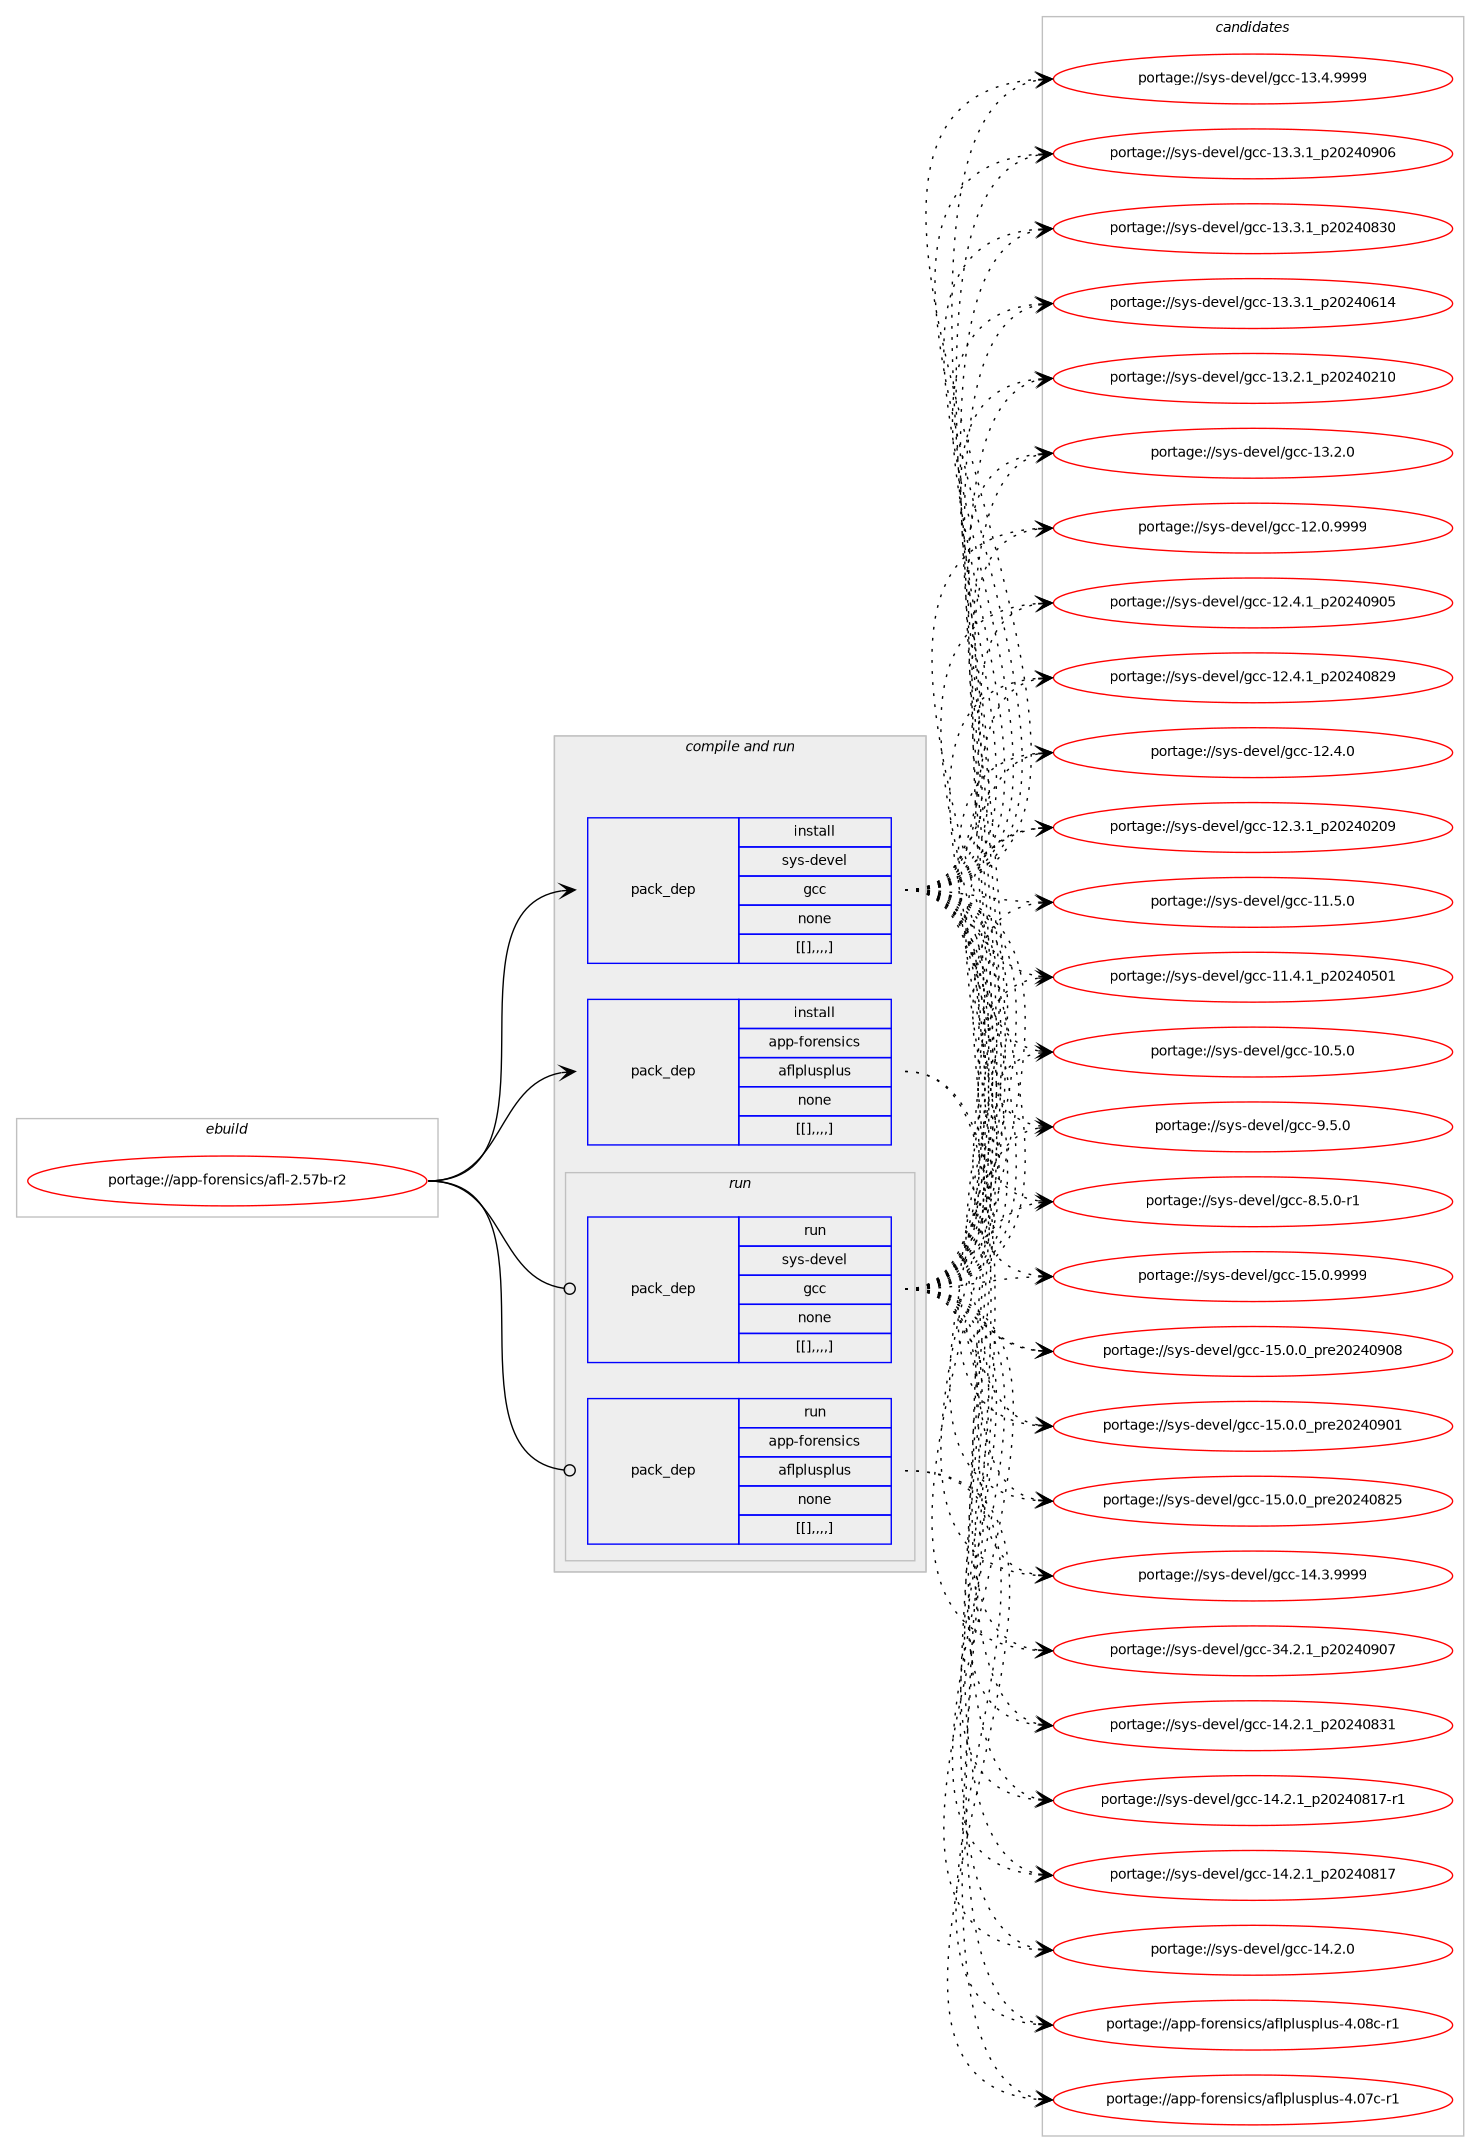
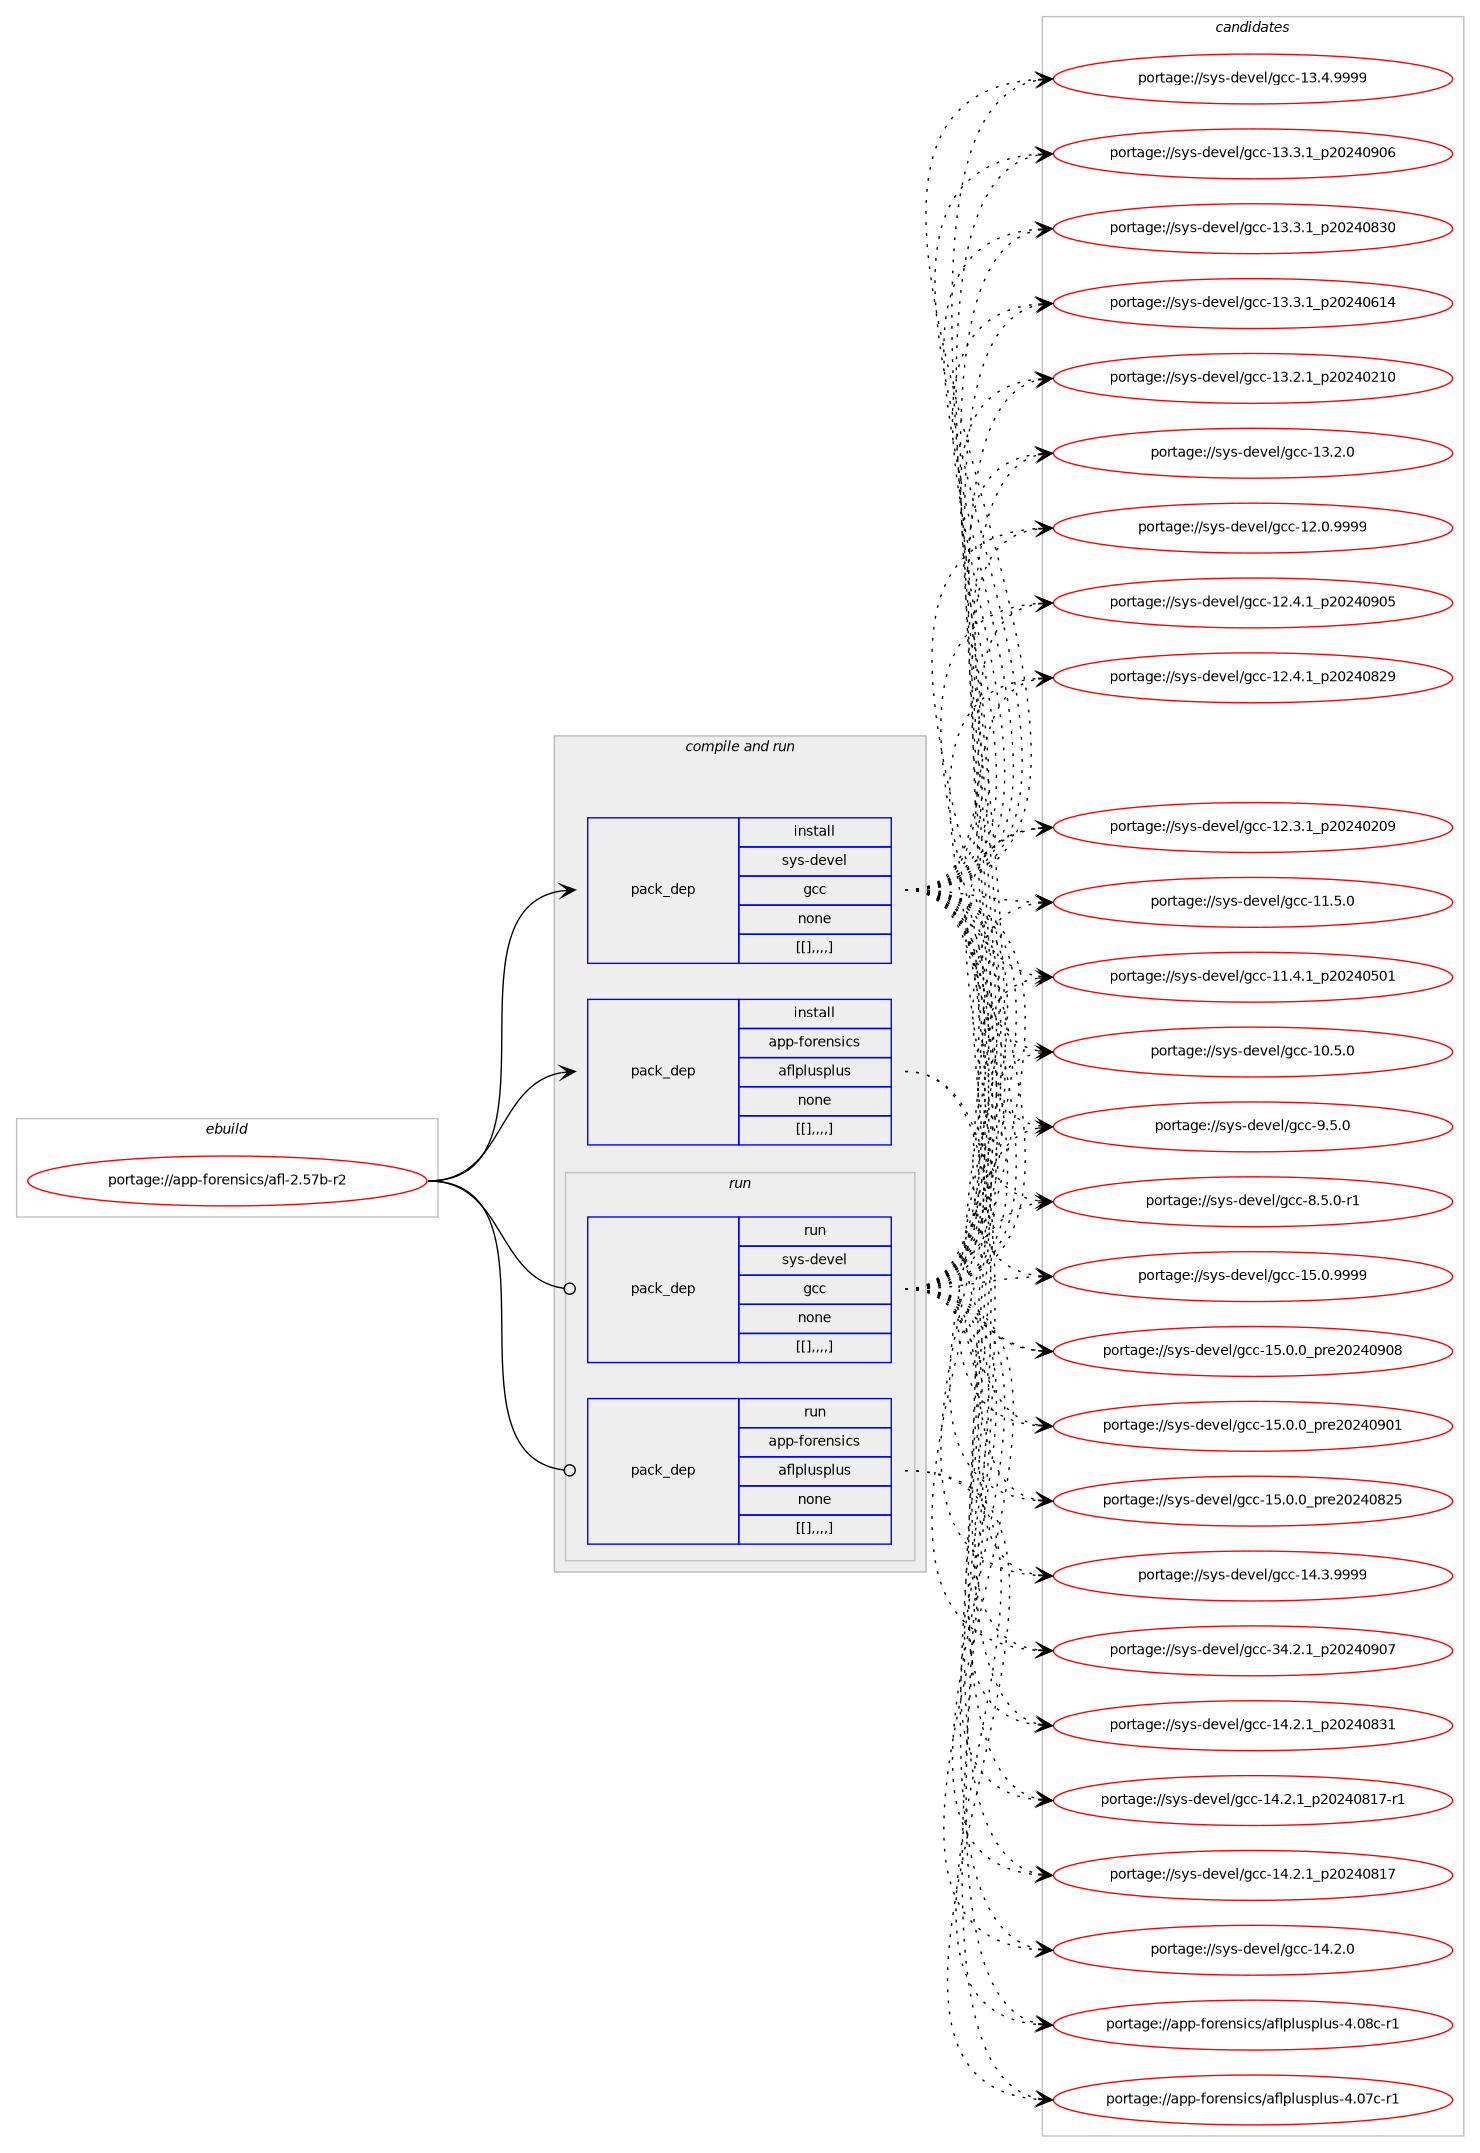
  digraph {
    compound=true
    concentrate=true
    fontname=Helvetica
    fontsize=10
    newrank=true
    rankdir=LR
    ranksep=1.5
    node [color=red fontname=Helvetica fontsize=10]
    edge [arrowhead=vee headport=w style=dotted tailport=e weight=100]
    n1 [label="portage://app-forensics/afl-2.57b-r2" width=4]
    n2 [color=blue label=<<TABLE BORDER="0" CELLBORDER="1" CELLSPACING="0" CELLPADDING="4" WIDTH="220"><TR><TD ROWSPAN="6" CELLPADDING="30">pack_dep</TD></TR><TR><TD WIDTH="110">install</TD></TR><TR><TD>sys-devel</TD></TR><TR><TD>gcc</TD></TR><TR><TD>none</TD></TR><TR><TD>[[],,,,]</TD></TR></TABLE>> shape=none]
    n3 [color=blue label=<<TABLE BORDER="0" CELLBORDER="1" CELLSPACING="0" CELLPADDING="4" WIDTH="220"><TR><TD ROWSPAN="6" CELLPADDING="30">pack_dep</TD></TR><TR><TD WIDTH="110">install</TD></TR><TR><TD>app-forensics</TD></TR><TR><TD>aflplusplus</TD></TR><TR><TD>none</TD></TR><TR><TD>[[],,,,]</TD></TR></TABLE>> shape=none]
    n4 [color=blue label=<<TABLE BORDER="0" CELLBORDER="1" CELLSPACING="0" CELLPADDING="4" WIDTH="220"><TR><TD ROWSPAN="6" CELLPADDING="30">pack_dep</TD></TR><TR><TD WIDTH="110">run</TD></TR><TR><TD>sys-devel</TD></TR><TR><TD>gcc</TD></TR><TR><TD>none</TD></TR><TR><TD>[[],,,,]</TD></TR></TABLE>> shape=none]
    n5 [color=blue label=<<TABLE BORDER="0" CELLBORDER="1" CELLSPACING="0" CELLPADDING="4" WIDTH="220"><TR><TD ROWSPAN="6" CELLPADDING="30">pack_dep</TD></TR><TR><TD WIDTH="110">run</TD></TR><TR><TD>app-forensics</TD></TR><TR><TD>aflplusplus</TD></TR><TR><TD>none</TD></TR><TR><TD>[[],,,,]</TD></TR></TABLE>> shape=none]
    n6 [label="portage://sys-devel/gcc-15.0.9999" width=4]
    n7 [label="portage://sys-devel/gcc-15.0.0_pre20240908" width=4]
    n8 [label="portage://sys-devel/gcc-15.0.0_pre20240901" width=4]
    n9 [label="portage://sys-devel/gcc-15.0.0_pre20240825" width=4]
    n10 [label="portage://sys-devel/gcc-14.3.9999" width=4]
    n11 [label="portage://sys-devel/gcc-34.2.1_p20240907" width=4]
    n12 [label="portage://sys-devel/gcc-14.2.1_p20240831" width=4]
    n13 [label="portage://sys-devel/gcc-14.2.1_p20240817-r1" width=4]
    n14 [label="portage://sys-devel/gcc-14.2.1_p20240817" width=4]
    n15 [label="portage://sys-devel/gcc-14.2.0" width=4]
    n16 [label="portage://sys-devel/gcc-13.4.9999" width=4]
    n17 [label="portage://sys-devel/gcc-13.3.1_p20240906" width=4]
    n18 [label="portage://sys-devel/gcc-13.3.1_p20240830" width=4]
    n19 [label="portage://sys-devel/gcc-13.3.1_p20240614" width=4]
    n20 [label="portage://sys-devel/gcc-13.2.1_p20240210" width=4]
    n21 [label="portage://sys-devel/gcc-13.2.0" width=4]
    n22 [label="portage://sys-devel/gcc-12.0.9999" width=4]
    n23 [label="portage://sys-devel/gcc-12.4.1_p20240905" width=4]
    n24 [label="portage://sys-devel/gcc-12.4.1_p20240829" width=4]
-   n25 [label="portage://sys-devel/gcc-12.4.0" width=4]
    n26 [label="portage://sys-devel/gcc-12.3.1_p20240209" width=4]
    n27 [label="portage://sys-devel/gcc-11.5.0" width=4]
    n28 [label="portage://sys-devel/gcc-11.4.1_p20240501" width=4]
    n29 [label="portage://sys-devel/gcc-10.5.0" width=4]
    n30 [label="portage://sys-devel/gcc-9.5.0" width=4]
    n31 [label="portage://sys-devel/gcc-8.5.0-r1" width=4]
    n32 [label="portage://app-forensics/aflplusplus-4.08c-r1" width=4]
    n33 [label="portage://app-forensics/aflplusplus-4.07c-r1" width=4]
    subgraph cluster_1 {
      color=gray
      label=<<i>ebuild</i>>
      n1
    }
    subgraph cluster_2 {
      color=gray
      label=<<i>dependencies</i>>
      subgraph cluster_3 {
        color=gray
        fillcolor="#eeeeee"
        label=<<i>compile</i>>
        style=filled
        subgraph sub_4 {
          color=gray
          fillcolor="#eeeeee"
          label=<<i>compile</i>>
          style=filled
          n2
        }
        subgraph sub_5 {
          color=gray
          fillcolor="#eeeeee"
          label=<<i>compile</i>>
          style=filled
          n3
        }
      }
      subgraph cluster_6 {
        color=gray
        fillcolor="#eeeeee"
        label=<<i>compile and run</i>>
        style=filled
      }
      subgraph cluster_7 {
        color=gray
        fillcolor="#eeeeee"
        label=<<i>run</i>>
        style=filled
        subgraph sub_8 {
          color=gray
          fillcolor="#eeeeee"
          label=<<i>run</i>>
          style=filled
          n4
        }
        subgraph sub_9 {
          color=gray
          fillcolor="#eeeeee"
          label=<<i>run</i>>
          style=filled
          n5
        }
      }
    }
    subgraph cluster_10 {
      color=gray
      label=<<i>candidates</i>>
      rank=same
      subgraph sub_11 {
        color=black
        label=<<i>candidates</i>>
        nodesep=1
        rank=same
        n6
        n7
        n8
        n9
        n10
        n11
        n12
        n13
        n14
        n15
        n16
        n17
        n18
        n19
        n20
        n21
        n22
        n23
        n24
-       n25
        n26
        n27
        n28
        n29
        n30
        n31
      }
      subgraph sub_12 {
        color=black
        label=<<i>candidates</i>>
        nodesep=1
        rank=same
        n32
        n33
      }
      subgraph sub_13 {
        color=black
        label=<<i>candidates</i>>
        nodesep=1
        rank=same
        n6
        n7
        n8
        n9
        n10
        n11
        n12
        n13
        n14
        n15
        n16
        n17
        n18
        n19
        n20
        n21
        n22
        n23
        n24
-       n25
        n26
        n27
        n28
        n29
        n30
        n31
      }
      subgraph sub_14 {
        color=black
        label=<<i>candidates</i>>
        nodesep=1
        rank=same
        n32
        n33
      }
    }
    n1 -> n2 [style=solid weight=20]
    n1 -> n3 [style=solid weight=20]
    n1 -> n4 [arrowhead=odot style=solid weight=20]
    n1 -> n5 [arrowhead=odot style=solid weight=20]
    n2 -> n6
    n2 -> n7
    n2 -> n8
    n2 -> n9
    n2 -> n10
    n2 -> n11
    n2 -> n12
    n2 -> n13
    n2 -> n14
    n2 -> n15
    n2 -> n16
    n2 -> n17
    n2 -> n18
    n2 -> n19
    n2 -> n20
    n2 -> n21
    n2 -> n22
    n2 -> n23
    n2 -> n24
-   n2 -> n25
    n2 -> n26
    n2 -> n27
    n2 -> n28
    n2 -> n29
    n2 -> n30
    n2 -> n31
    n3 -> n32
    n3 -> n33
    n4 -> n6
    n4 -> n7
    n4 -> n8
    n4 -> n9
    n4 -> n10
    n4 -> n11
    n4 -> n12
    n4 -> n13
    n4 -> n14
    n4 -> n15
    n4 -> n16
    n4 -> n17
    n4 -> n18
    n4 -> n19
    n4 -> n20
    n4 -> n21
    n4 -> n22
    n4 -> n23
    n4 -> n24
-   n4 -> n25
    n4 -> n26
    n4 -> n27
    n4 -> n28
    n4 -> n29
    n4 -> n30
    n4 -> n31
    n5 -> n32
    n5 -> n33
  }
